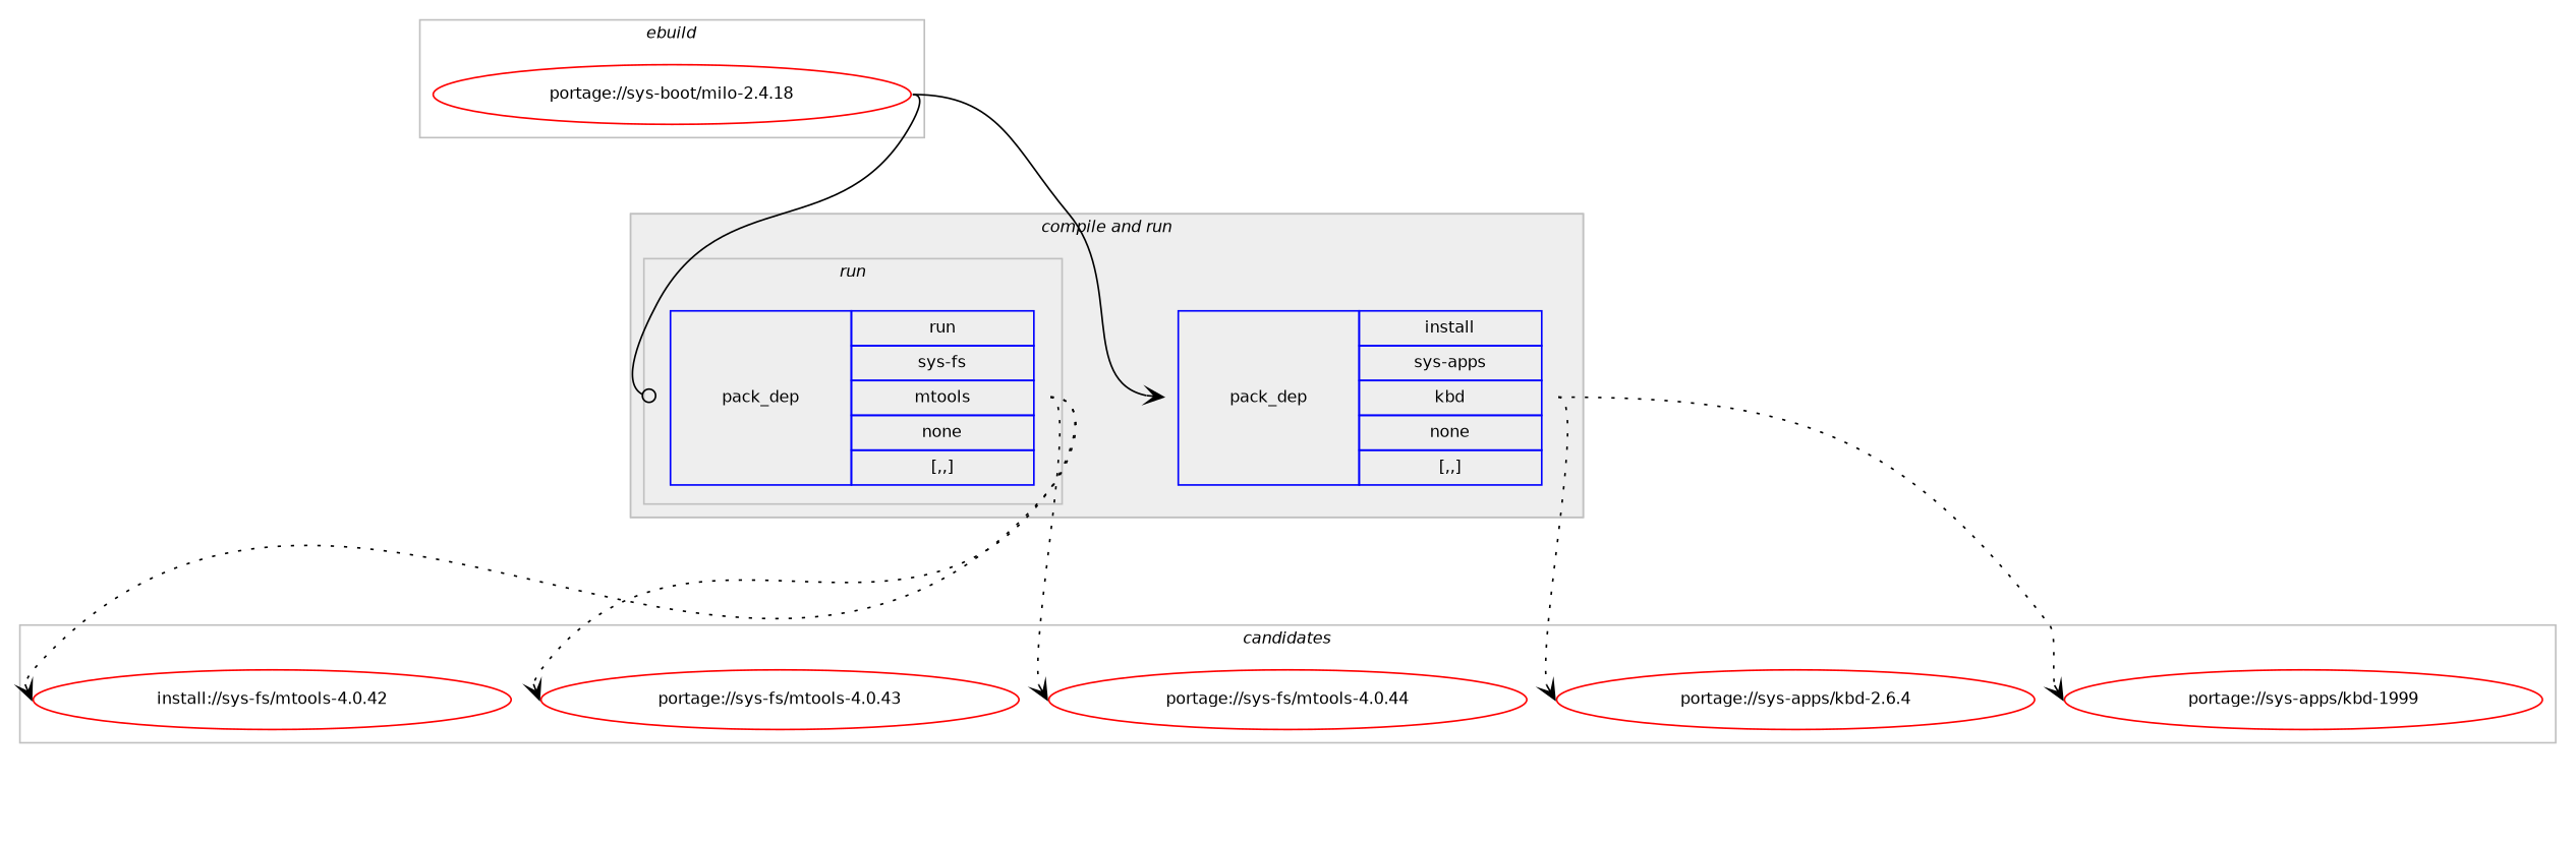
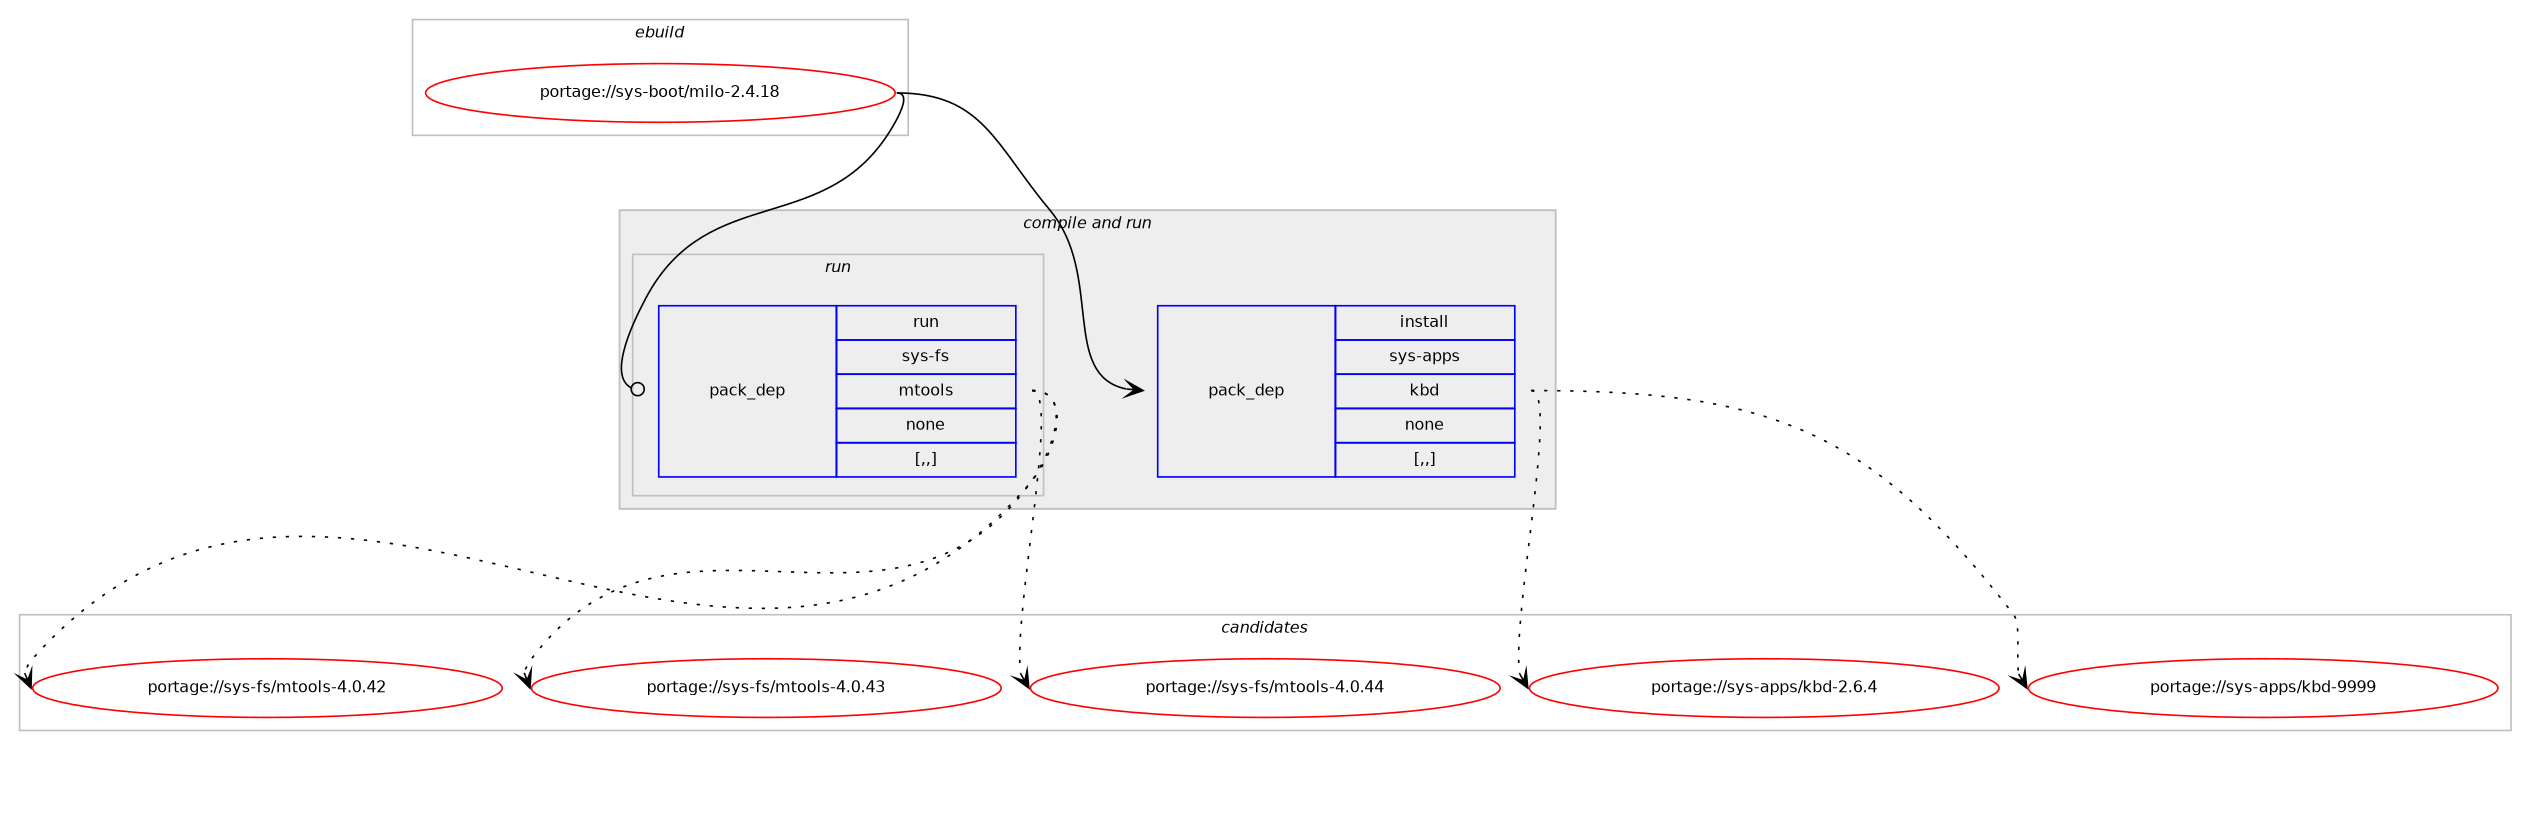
  digraph {
    compound=true
    concentrate=true
    fontname=Helvetica
    fontsize=10
    newrank=true
    rankdir=TB
    ranksep=1.5
    node [color=red fontname=Helvetica fontsize=10]
    edge [arrowhead=vee headport=w style=dotted tailport=e weight=100]
    n1 [label="portage://sys-boot/milo-2.4.18" width=4]
    n2 [color=blue label=<<TABLE BORDER="0" CELLBORDER="1" CELLSPACING="0" CELLPADDING="4" WIDTH="220"><TR><TD ROWSPAN="6" CELLPADDING="30">pack_dep</TD></TR><TR><TD WIDTH="110">install</TD></TR><TR><TD>sys-apps</TD></TR><TR><TD>kbd</TD></TR><TR><TD>none</TD></TR><TR><TD>[,,]</TD></TR></TABLE>> shape=none]
    n3 [color=blue label=<<TABLE BORDER="0" CELLBORDER="1" CELLSPACING="0" CELLPADDING="4" WIDTH="220"><TR><TD ROWSPAN="6" CELLPADDING="30">pack_dep</TD></TR><TR><TD WIDTH="110">run</TD></TR><TR><TD>sys-fs</TD></TR><TR><TD>mtools</TD></TR><TR><TD>none</TD></TR><TR><TD>[,,]</TD></TR></TABLE>> shape=none]
-   n4 [label="portage://sys-apps/kbd-1999" width=4]
+   n4 [label="portage://sys-apps/kbd-9999" width=4]
    n5 [label="portage://sys-apps/kbd-2.6.4" width=4]
    n6 [label="portage://sys-fs/mtools-4.0.44" width=4]
    n7 [label="portage://sys-fs/mtools-4.0.43" width=4]
-   n8 [label="install://sys-fs/mtools-4.0.42" width=4]
+   n8 [label="portage://sys-fs/mtools-4.0.42" width=4]
    subgraph cluster_1 {
      color=gray
      label=<<i>ebuild</i>>
      n1
    }
    subgraph cluster_2 {
      color=gray
      label=<<i>dependencies</i>>
      subgraph cluster_3 {
        color=gray
        fillcolor="#eeeeee"
        label=<<i>compile</i>>
        style=filled
        subgraph sub_4 {
          color=gray
          fillcolor="#eeeeee"
          label=<<i>compile</i>>
          style=filled
          n2
        }
      }
      subgraph cluster_5 {
        color=gray
        fillcolor="#eeeeee"
        label=<<i>compile and run</i>>
        style=filled
      }
      subgraph cluster_6 {
        color=gray
        fillcolor="#eeeeee"
        label=<<i>run</i>>
        style=filled
        subgraph sub_7 {
          color=gray
          fillcolor="#eeeeee"
          label=<<i>run</i>>
          style=filled
          n3
        }
      }
    }
    subgraph cluster_8 {
      color=gray
      label=<<i>candidates</i>>
      rank=same
      subgraph sub_9 {
        color=black
        label=<<i>candidates</i>>
        nodesep=1
        rank=same
        n4
        n5
      }
      subgraph sub_10 {
        color=black
        label=<<i>candidates</i>>
        nodesep=1
        rank=same
        n6
        n7
        n8
      }
    }
    n1 -> n2 [style=solid weight=20]
    n1 -> n3 [arrowhead=odot style=solid weight=20]
    n2 -> n4
    n2 -> n5
    n3 -> n6
    n3 -> n7
    n3 -> n8
  }
